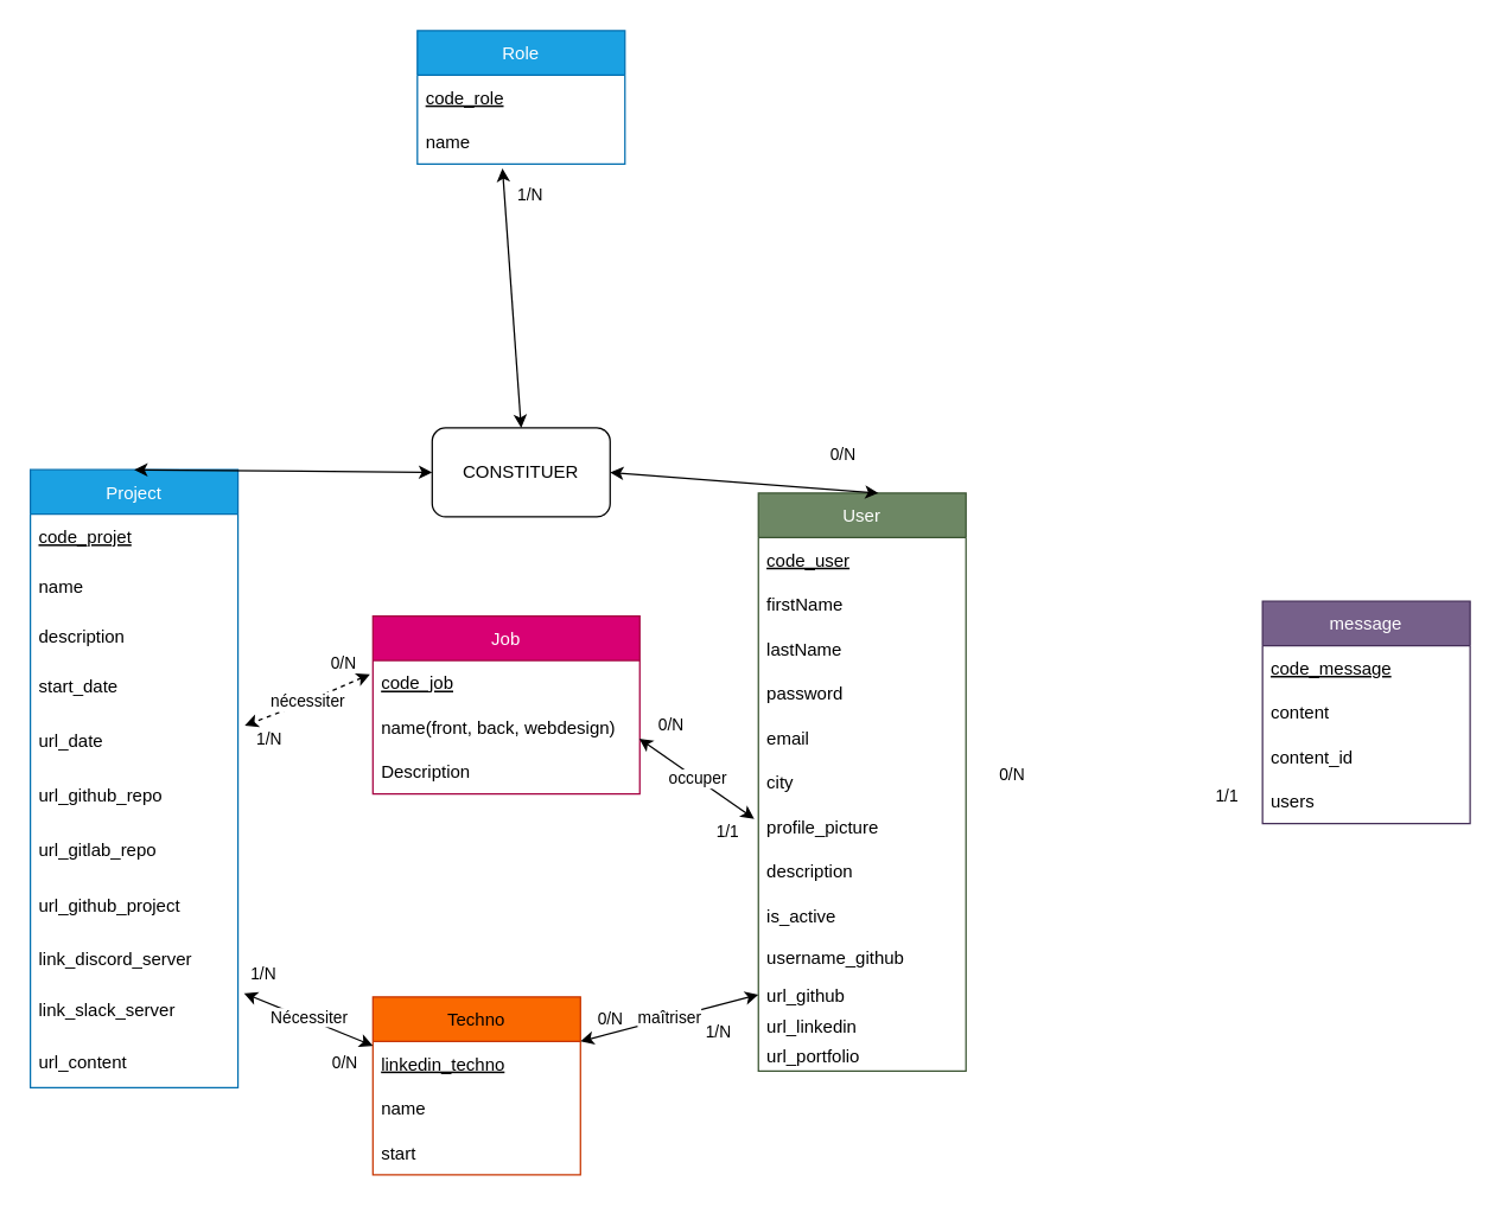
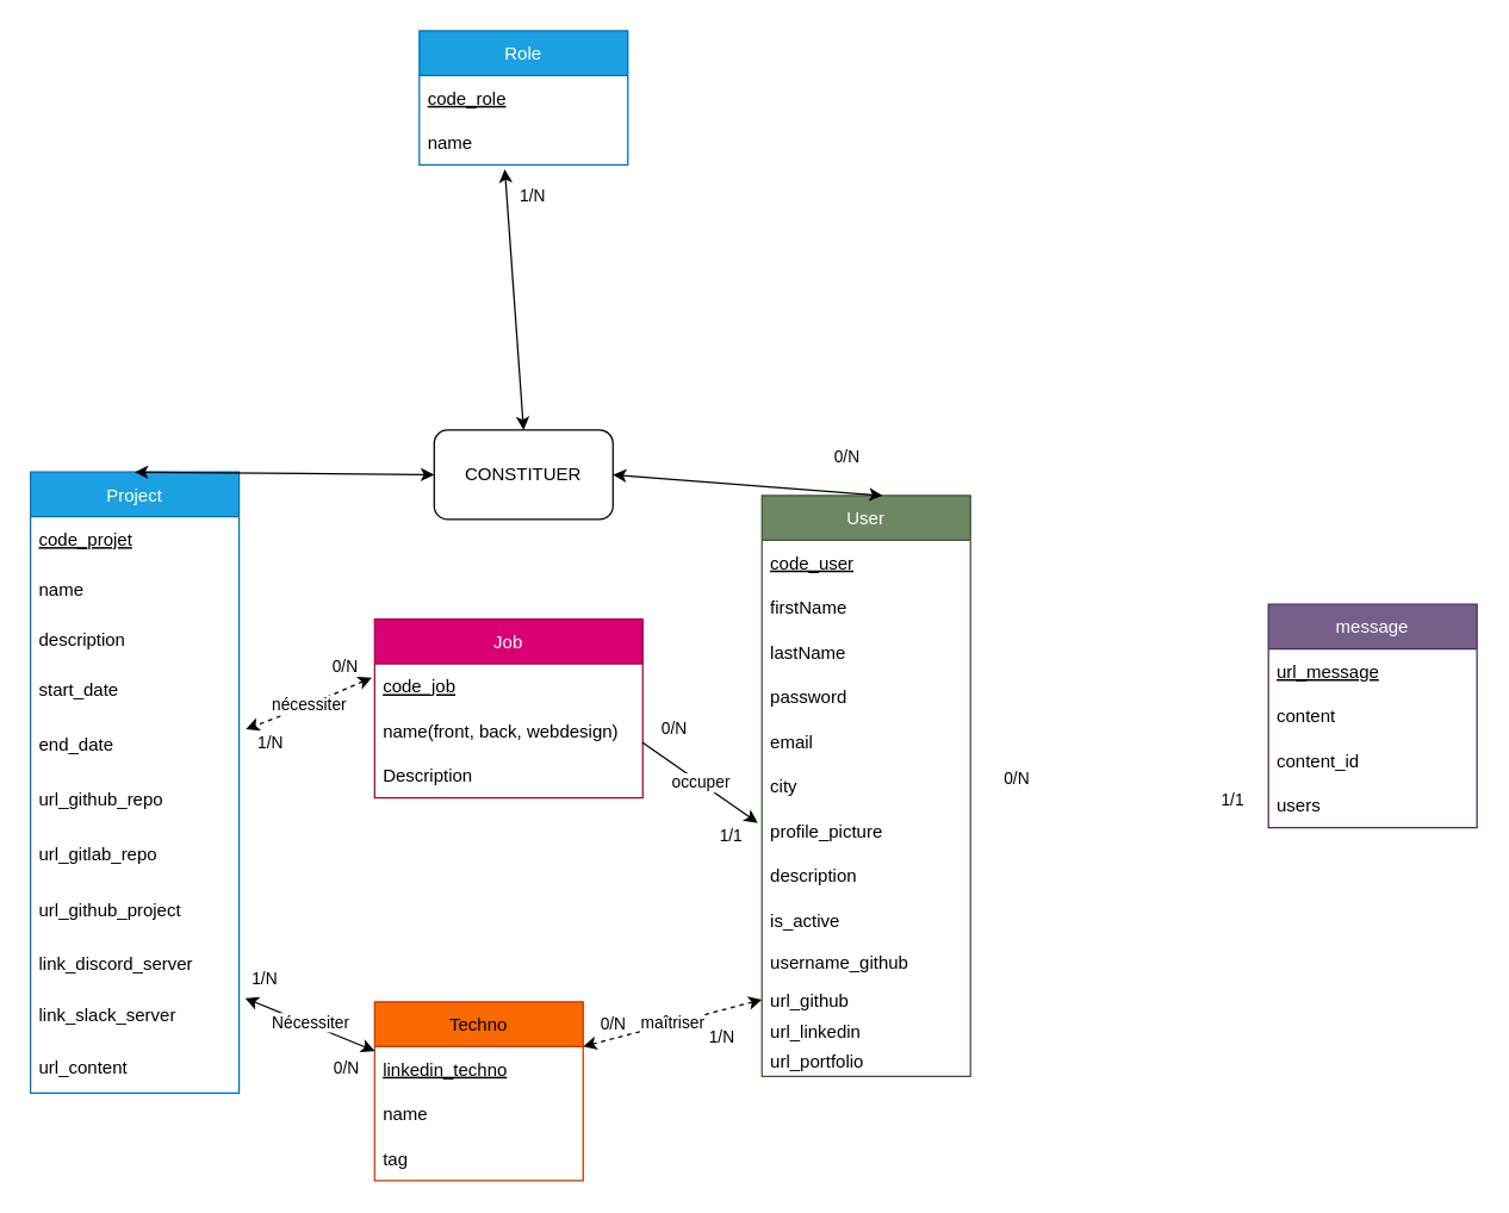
  <mxCell id="0" />
  <mxCell id="1" parent="0" />
  <mxCell id="2" value="Job" style="swimlane;fontStyle=0;childLayout=stackLayout;horizontal=1;startSize=30;horizontalStack=0;resizeParent=1;resizeParentMax=0;resizeLast=0;collapsible=1;marginBottom=0;fillColor=#d80073;fontColor=#ffffff;strokeColor=#A50040;" parent="1" vertex="1"><mxGeometry x="251" y="415" width="180" height="120" as="geometry" /></mxCell>
  <mxCell id="3" value="code_job" style="text;strokeColor=none;fillColor=none;align=left;verticalAlign=middle;spacingLeft=4;spacingRight=4;overflow=hidden;points=[[0,0.5],[1,0.5]];portConstraint=eastwest;rotatable=0;fontStyle=4" parent="2" vertex="1"><mxGeometry y="30" width="180" height="30" as="geometry" /></mxCell>
  <mxCell id="4" value="name(front, back, webdesign)" style="text;strokeColor=none;fillColor=none;align=left;verticalAlign=middle;spacingLeft=4;spacingRight=4;overflow=hidden;points=[[0,0.5],[1,0.5]];portConstraint=eastwest;rotatable=0;" parent="2" vertex="1"><mxGeometry y="60" width="180" height="30" as="geometry" /></mxCell>
  <mxCell id="5" value="Description" style="text;strokeColor=none;fillColor=none;align=left;verticalAlign=middle;spacingLeft=4;spacingRight=4;overflow=hidden;points=[[0,0.5],[1,0.5]];portConstraint=eastwest;rotatable=0;" parent="2" vertex="1"><mxGeometry y="90" width="180" height="30" as="geometry" /></mxCell>
  <mxCell id="6" value="User" style="swimlane;fontStyle=0;childLayout=stackLayout;horizontal=1;startSize=30;horizontalStack=0;resizeParent=1;resizeParentMax=0;resizeLast=0;collapsible=1;marginBottom=0;fillColor=#6d8764;fontColor=#ffffff;strokeColor=#3A5431;" parent="1" vertex="1"><mxGeometry x="511" y="332" width="140" height="390" as="geometry" /></mxCell>
  <mxCell id="7" value="code_user" style="text;strokeColor=none;fillColor=none;align=left;verticalAlign=middle;spacingLeft=4;spacingRight=4;overflow=hidden;points=[[0,0.5],[1,0.5]];portConstraint=eastwest;rotatable=0;fontStyle=4" parent="6" vertex="1"><mxGeometry y="30" width="140" height="30" as="geometry" /></mxCell>
  <mxCell id="8" value="firstName" style="text;strokeColor=none;fillColor=none;align=left;verticalAlign=middle;spacingLeft=4;spacingRight=4;overflow=hidden;points=[[0,0.5],[1,0.5]];portConstraint=eastwest;rotatable=0;" parent="6" vertex="1"><mxGeometry y="60" width="140" height="30" as="geometry" /></mxCell>
  <mxCell id="9" value="lastName" style="text;strokeColor=none;fillColor=none;align=left;verticalAlign=middle;spacingLeft=4;spacingRight=4;overflow=hidden;points=[[0,0.5],[1,0.5]];portConstraint=eastwest;rotatable=0;" parent="6" vertex="1"><mxGeometry y="90" width="140" height="30" as="geometry" /></mxCell>
  <mxCell id="10" value="password" style="text;strokeColor=none;fillColor=none;align=left;verticalAlign=middle;spacingLeft=4;spacingRight=4;overflow=hidden;points=[[0,0.5],[1,0.5]];portConstraint=eastwest;rotatable=0;" parent="6" vertex="1"><mxGeometry y="120" width="140" height="30" as="geometry" /></mxCell>
  <mxCell id="11" value="email" style="text;strokeColor=none;fillColor=none;align=left;verticalAlign=middle;spacingLeft=4;spacingRight=4;overflow=hidden;points=[[0,0.5],[1,0.5]];portConstraint=eastwest;rotatable=0;" parent="6" vertex="1"><mxGeometry y="150" width="140" height="30" as="geometry" /></mxCell>
  <mxCell id="12" value="city" style="text;strokeColor=none;fillColor=none;align=left;verticalAlign=middle;spacingLeft=4;spacingRight=4;overflow=hidden;points=[[0,0.5],[1,0.5]];portConstraint=eastwest;rotatable=0;" parent="6" vertex="1"><mxGeometry y="180" width="140" height="30" as="geometry" /></mxCell>
  <mxCell id="13" value="profile_picture" style="text;strokeColor=none;fillColor=none;align=left;verticalAlign=middle;spacingLeft=4;spacingRight=4;overflow=hidden;points=[[0,0.5],[1,0.5]];portConstraint=eastwest;rotatable=0;" parent="6" vertex="1"><mxGeometry y="210" width="140" height="30" as="geometry" /></mxCell>
  <mxCell id="14" value="description" style="text;strokeColor=none;fillColor=none;align=left;verticalAlign=middle;spacingLeft=4;spacingRight=4;overflow=hidden;points=[[0,0.5],[1,0.5]];portConstraint=eastwest;rotatable=0;" parent="6" vertex="1"><mxGeometry y="240" width="140" height="30" as="geometry" /></mxCell>
  <mxCell id="15" value="is_active" style="text;strokeColor=none;fillColor=none;align=left;verticalAlign=middle;spacingLeft=4;spacingRight=4;overflow=hidden;points=[[0,0.5],[1,0.5]];portConstraint=eastwest;rotatable=0;" parent="6" vertex="1"><mxGeometry y="270" width="140" height="30" as="geometry" /></mxCell>
  <mxCell id="16" value="username_github" style="text;strokeColor=none;fillColor=none;align=left;verticalAlign=middle;spacingLeft=4;spacingRight=4;overflow=hidden;points=[[0,0.5],[1,0.5]];portConstraint=eastwest;rotatable=0;" parent="6" vertex="1"><mxGeometry y="300" width="140" height="27" as="geometry" /></mxCell>
  <mxCell id="17" value="url_github" style="text;strokeColor=none;fillColor=none;align=left;verticalAlign=middle;spacingLeft=4;spacingRight=4;overflow=hidden;points=[[0,0.5],[1,0.5]];portConstraint=eastwest;rotatable=0;" parent="6" vertex="1"><mxGeometry y="327" width="140" height="23" as="geometry" /></mxCell>
  <mxCell id="18" value="url_linkedin" style="text;strokeColor=none;fillColor=none;align=left;verticalAlign=middle;spacingLeft=4;spacingRight=4;overflow=hidden;points=[[0,0.5],[1,0.5]];portConstraint=eastwest;rotatable=0;" parent="6" vertex="1"><mxGeometry y="350" width="140" height="20" as="geometry" /></mxCell>
  <mxCell id="19" value="url_portfolio" style="text;strokeColor=none;fillColor=none;align=left;verticalAlign=middle;spacingLeft=4;spacingRight=4;overflow=hidden;points=[[0,0.5],[1,0.5]];portConstraint=eastwest;rotatable=0;" parent="6" vertex="1"><mxGeometry y="370" width="140" height="20" as="geometry" /></mxCell>
  <mxCell id="20" value="Project" style="swimlane;fontStyle=0;childLayout=stackLayout;horizontal=1;startSize=30;horizontalStack=0;resizeParent=1;resizeParentMax=0;resizeLast=0;collapsible=1;marginBottom=0;fillColor=#1ba1e2;fontColor=#ffffff;strokeColor=#006EAF;" parent="1" vertex="1"><mxGeometry x="20" y="316.27" width="140" height="417" as="geometry" /></mxCell>
  <mxCell id="21" value="code_projet" style="text;strokeColor=none;fillColor=none;align=left;verticalAlign=middle;spacingLeft=4;spacingRight=4;overflow=hidden;points=[[0,0.5],[1,0.5]];portConstraint=eastwest;rotatable=0;fontStyle=4" parent="20" vertex="1"><mxGeometry y="30" width="140" height="30" as="geometry" /></mxCell>
  <mxCell id="22" value="name" style="text;strokeColor=none;fillColor=none;align=left;verticalAlign=middle;spacingLeft=4;spacingRight=4;overflow=hidden;points=[[0,0.5],[1,0.5]];portConstraint=eastwest;rotatable=0;" parent="20" vertex="1"><mxGeometry y="60" width="140" height="37" as="geometry" /></mxCell>
  <mxCell id="23" value="description" style="text;strokeColor=none;fillColor=none;align=left;verticalAlign=middle;spacingLeft=4;spacingRight=4;overflow=hidden;points=[[0,0.5],[1,0.5]];portConstraint=eastwest;rotatable=0;" parent="20" vertex="1"><mxGeometry y="97" width="140" height="30" as="geometry" /></mxCell>
  <mxCell id="24" value="start_date" style="text;strokeColor=none;fillColor=none;align=left;verticalAlign=middle;spacingLeft=4;spacingRight=4;overflow=hidden;points=[[0,0.5],[1,0.5]];portConstraint=eastwest;rotatable=0;" parent="20" vertex="1"><mxGeometry y="127" width="140" height="37" as="geometry" /></mxCell>
- <mxCell id="25" value="url_date" style="text;strokeColor=none;fillColor=none;align=left;verticalAlign=middle;spacingLeft=4;spacingRight=4;overflow=hidden;points=[[0,0.5],[1,0.5]];portConstraint=eastwest;rotatable=0;" parent="20" vertex="1"><mxGeometry y="164" width="140" height="37" as="geometry" /></mxCell>
+ <mxCell id="25" value="end_date" style="text;strokeColor=none;fillColor=none;align=left;verticalAlign=middle;spacingLeft=4;spacingRight=4;overflow=hidden;points=[[0,0.5],[1,0.5]];portConstraint=eastwest;rotatable=0;" parent="20" vertex="1"><mxGeometry y="164" width="140" height="37" as="geometry" /></mxCell>
  <mxCell id="26" value="url_github_repo" style="text;strokeColor=none;fillColor=none;align=left;verticalAlign=middle;spacingLeft=4;spacingRight=4;overflow=hidden;points=[[0,0.5],[1,0.5]];portConstraint=eastwest;rotatable=0;" parent="20" vertex="1"><mxGeometry y="201" width="140" height="37" as="geometry" /></mxCell>
  <mxCell id="27" value="url_gitlab_repo" style="text;strokeColor=none;fillColor=none;align=left;verticalAlign=middle;spacingLeft=4;spacingRight=4;overflow=hidden;points=[[0,0.5],[1,0.5]];portConstraint=eastwest;rotatable=0;" parent="20" vertex="1"><mxGeometry y="238" width="140" height="37" as="geometry" /></mxCell>
  <mxCell id="28" value="url_github_project" style="text;strokeColor=none;fillColor=none;align=left;verticalAlign=middle;spacingLeft=4;spacingRight=4;overflow=hidden;points=[[0,0.5],[1,0.5]];portConstraint=eastwest;rotatable=0;" parent="20" vertex="1"><mxGeometry y="275" width="140" height="37" as="geometry" /></mxCell>
  <mxCell id="29" value="link_discord_server" style="text;strokeColor=none;fillColor=none;align=left;verticalAlign=middle;spacingLeft=4;spacingRight=4;overflow=hidden;points=[[0,0.5],[1,0.5]];portConstraint=eastwest;rotatable=0;" parent="20" vertex="1"><mxGeometry y="312" width="140" height="35" as="geometry" /></mxCell>
  <mxCell id="30" value="link_slack_server" style="text;strokeColor=none;fillColor=none;align=left;verticalAlign=middle;spacingLeft=4;spacingRight=4;overflow=hidden;points=[[0,0.5],[1,0.5]];portConstraint=eastwest;rotatable=0;" parent="20" vertex="1"><mxGeometry y="347" width="140" height="35" as="geometry" /></mxCell>
  <mxCell id="31" value="url_content" style="text;strokeColor=none;fillColor=none;align=left;verticalAlign=middle;spacingLeft=4;spacingRight=4;overflow=hidden;points=[[0,0.5],[1,0.5]];portConstraint=eastwest;rotatable=0;" parent="20" vertex="1"><mxGeometry y="382" width="140" height="35" as="geometry" /></mxCell>
  <mxCell id="32" value="Techno" style="swimlane;fontStyle=0;childLayout=stackLayout;horizontal=1;startSize=30;horizontalStack=0;resizeParent=1;resizeParentMax=0;resizeLast=0;collapsible=1;marginBottom=0;fillColor=#fa6800;fontColor=#000000;strokeColor=#C73500;" parent="1" vertex="1"><mxGeometry x="251" y="672" width="140" height="120" as="geometry" /></mxCell>
  <mxCell id="33" value="linkedin_techno" style="text;strokeColor=none;fillColor=none;align=left;verticalAlign=middle;spacingLeft=4;spacingRight=4;overflow=hidden;points=[[0,0.5],[1,0.5]];portConstraint=eastwest;rotatable=0;fontStyle=4" parent="32" vertex="1"><mxGeometry y="30" width="140" height="30" as="geometry" /></mxCell>
  <mxCell id="34" value="name" style="text;strokeColor=none;fillColor=none;align=left;verticalAlign=middle;spacingLeft=4;spacingRight=4;overflow=hidden;points=[[0,0.5],[1,0.5]];portConstraint=eastwest;rotatable=0;" parent="32" vertex="1"><mxGeometry y="60" width="140" height="30" as="geometry" /></mxCell>
- <mxCell id="35" value="start" style="text;strokeColor=none;fillColor=none;align=left;verticalAlign=middle;spacingLeft=4;spacingRight=4;overflow=hidden;points=[[0,0.5],[1,0.5]];portConstraint=eastwest;rotatable=0;" parent="32" vertex="1"><mxGeometry y="90" width="140" height="30" as="geometry" /></mxCell>
- <mxCell id="36" value="" style="endArrow=classic;html=1;exitX=-0.02;exitY=0.328;exitDx=0;exitDy=0;exitPerimeter=0;entryX=0.998;entryY=0.756;entryDx=0;entryDy=0;startArrow=classic;startFill=1;entryPerimeter=0;" parent="1" source="13" target="4" edge="1"><mxGeometry relative="1" as="geometry"><mxPoint x="831" y="1045" as="sourcePoint" /><mxPoint x="991" y="1045" as="targetPoint" /></mxGeometry></mxCell>
+ <mxCell id="35" value="tag" style="text;strokeColor=none;fillColor=none;align=left;verticalAlign=middle;spacingLeft=4;spacingRight=4;overflow=hidden;points=[[0,0.5],[1,0.5]];portConstraint=eastwest;rotatable=0;" parent="32" vertex="1"><mxGeometry y="90" width="140" height="30" as="geometry" /></mxCell>
+ <mxCell id="36" value="" style="endArrow=none;html=1;exitX=-0.02;exitY=0.328;exitDx=0;exitDy=0;exitPerimeter=0;entryX=0.998;entryY=0.756;entryDx=0;entryDy=0;startArrow=classic;startFill=1;entryPerimeter=0;" parent="1" source="13" target="4" edge="1"><mxGeometry relative="1" as="geometry"><mxPoint x="831" y="1045" as="sourcePoint" /><mxPoint x="991" y="1045" as="targetPoint" /></mxGeometry></mxCell>
  <mxCell id="37" value="occuper" style="edgeLabel;resizable=0;html=1;align=center;verticalAlign=middle;" parent="36" connectable="0" vertex="1"><mxGeometry relative="1" as="geometry" /></mxCell>
  <mxCell id="38" value="1/1" style="edgeLabel;resizable=0;html=1;align=left;verticalAlign=bottom;" parent="36" connectable="0" vertex="1"><mxGeometry x="-1" relative="1" as="geometry"><mxPoint x="-27" y="17" as="offset" /></mxGeometry></mxCell>
  <mxCell id="39" value="0/N" style="edgeLabel;resizable=0;html=1;align=right;verticalAlign=bottom;" parent="36" connectable="0" vertex="1"><mxGeometry x="1" relative="1" as="geometry"><mxPoint x="31" as="offset" /></mxGeometry></mxCell>
  <mxCell id="40" value="message" style="swimlane;fontStyle=0;childLayout=stackLayout;horizontal=1;startSize=30;horizontalStack=0;resizeParent=1;resizeParentMax=0;resizeLast=0;collapsible=1;marginBottom=0;fillColor=#76608a;fontColor=#ffffff;strokeColor=#432D57;" parent="1" vertex="1"><mxGeometry x="851" y="405" width="140" height="150" as="geometry" /></mxCell>
- <mxCell id="41" value="code_message" style="text;strokeColor=none;fillColor=none;align=left;verticalAlign=middle;spacingLeft=4;spacingRight=4;overflow=hidden;points=[[0,0.5],[1,0.5]];portConstraint=eastwest;rotatable=0;fontStyle=4" parent="40" vertex="1"><mxGeometry y="30" width="140" height="30" as="geometry" /></mxCell>
+ <mxCell id="41" value="url_message" style="text;strokeColor=none;fillColor=none;align=left;verticalAlign=middle;spacingLeft=4;spacingRight=4;overflow=hidden;points=[[0,0.5],[1,0.5]];portConstraint=eastwest;rotatable=0;fontStyle=4" parent="40" vertex="1"><mxGeometry y="30" width="140" height="30" as="geometry" /></mxCell>
  <mxCell id="42" value="content" style="text;strokeColor=none;fillColor=none;align=left;verticalAlign=middle;spacingLeft=4;spacingRight=4;overflow=hidden;points=[[0,0.5],[1,0.5]];portConstraint=eastwest;rotatable=0;" parent="40" vertex="1"><mxGeometry y="60" width="140" height="30" as="geometry" /></mxCell>
  <mxCell id="43" value="content_id" style="text;strokeColor=none;fillColor=none;align=left;verticalAlign=middle;spacingLeft=4;spacingRight=4;overflow=hidden;points=[[0,0.5],[1,0.5]];portConstraint=eastwest;rotatable=0;" parent="40" vertex="1"><mxGeometry y="90" width="140" height="30" as="geometry" /></mxCell>
  <mxCell id="44" value="users" style="text;strokeColor=none;fillColor=none;align=left;verticalAlign=middle;spacingLeft=4;spacingRight=4;overflow=hidden;points=[[0,0.5],[1,0.5]];portConstraint=eastwest;rotatable=0;" parent="40" vertex="1"><mxGeometry y="120" width="140" height="30" as="geometry" /></mxCell>
  <mxCell id="45" value="" style="endArrow=classic;html=1;startArrow=classic;startFill=1;entryX=0;entryY=0.1;entryDx=0;entryDy=0;entryPerimeter=0;exitX=1.022;exitY=0.044;exitDx=0;exitDy=0;exitPerimeter=0;" parent="1" target="33" edge="1"><mxGeometry relative="1" as="geometry"><mxPoint x="164.08" y="669.54" as="sourcePoint" /><mxPoint x="262" y="775" as="targetPoint" /><Array as="points" /></mxGeometry></mxCell>
  <mxCell id="46" value="Nécessiter&lt;br&gt;" style="edgeLabel;resizable=0;html=1;align=center;verticalAlign=middle;" parent="45" connectable="0" vertex="1"><mxGeometry relative="1" as="geometry"><mxPoint y="-2" as="offset" /></mxGeometry></mxCell>
  <mxCell id="47" value="1/N" style="edgeLabel;resizable=0;html=1;align=left;verticalAlign=bottom;" parent="45" connectable="0" vertex="1"><mxGeometry x="-1" relative="1" as="geometry"><mxPoint x="3" y="-5" as="offset" /></mxGeometry></mxCell>
  <mxCell id="48" value="0/N" style="edgeLabel;resizable=0;html=1;align=right;verticalAlign=bottom;" parent="45" connectable="0" vertex="1"><mxGeometry x="1" relative="1" as="geometry"><mxPoint x="-10" y="20" as="offset" /></mxGeometry></mxCell>
- <mxCell id="49" value="maîtriser" style="endArrow=classic;html=1;entryX=0;entryY=0.5;entryDx=0;entryDy=0;startArrow=classic;startFill=1;exitX=1;exitY=0.25;exitDx=0;exitDy=0;" parent="1" source="32" target="17" edge="1"><mxGeometry relative="1" as="geometry"><mxPoint x="361" y="695" as="sourcePoint" /><mxPoint x="331" y="695" as="targetPoint" /></mxGeometry></mxCell>
+ <mxCell id="49" value="maîtriser" style="endArrow=classic;html=1;entryX=0;entryY=0.5;entryDx=0;entryDy=0;startArrow=classic;startFill=1;exitX=1;exitY=0.25;exitDx=0;exitDy=0;dashed=1;" parent="1" source="32" target="17" edge="1"><mxGeometry relative="1" as="geometry"><mxPoint x="361" y="695" as="sourcePoint" /><mxPoint x="331" y="695" as="targetPoint" /></mxGeometry></mxCell>
  <mxCell id="50" value="0/N" style="edgeLabel;resizable=0;html=1;align=left;verticalAlign=bottom;" parent="49" connectable="0" vertex="1"><mxGeometry x="-1" relative="1" as="geometry"><mxPoint x="10" y="-7" as="offset" /></mxGeometry></mxCell>
  <mxCell id="51" value="1/N" style="edgeLabel;resizable=0;html=1;align=right;verticalAlign=bottom;" parent="49" connectable="0" vertex="1"><mxGeometry x="1" relative="1" as="geometry"><mxPoint x="-18" y="33" as="offset" /></mxGeometry></mxCell>
  <mxCell id="52" value="1/1" style="edgeLabel;resizable=0;html=1;align=right;verticalAlign=bottom;" parent="1" connectable="0" vertex="1"><mxGeometry x="835.003" y="545.003" as="geometry" /></mxCell>
  <mxCell id="53" value="nécessiter" style="endArrow=classic;html=1;entryX=1.033;entryY=0.234;entryDx=0;entryDy=0;exitX=-0.011;exitY=0.311;exitDx=0;exitDy=0;startArrow=classic;startFill=1;entryPerimeter=0;exitPerimeter=0;dashed=1;" parent="1" source="3" target="25" edge="1"><mxGeometry relative="1" as="geometry"><mxPoint x="349.18" y="416.1" as="sourcePoint" /><mxPoint x="151" y="134.998" as="targetPoint" /><Array as="points"><mxPoint x="201" y="475" /></Array></mxGeometry></mxCell>
  <mxCell id="54" value="0/N" style="edgeLabel;resizable=0;html=1;align=left;verticalAlign=bottom;" parent="53" connectable="0" vertex="1"><mxGeometry x="-1" relative="1" as="geometry"><mxPoint x="-28" y="1" as="offset" /></mxGeometry></mxCell>
  <mxCell id="55" value="1/N" style="edgeLabel;resizable=0;html=1;align=right;verticalAlign=bottom;" parent="53" connectable="0" vertex="1"><mxGeometry x="1" relative="1" as="geometry"><mxPoint x="25" y="17" as="offset" /></mxGeometry></mxCell>
  <mxCell id="56" value="Role" style="swimlane;fontStyle=0;childLayout=stackLayout;horizontal=1;startSize=30;horizontalStack=0;resizeParent=1;resizeParentMax=0;resizeLast=0;collapsible=1;marginBottom=0;fillColor=#1ba1e2;fontColor=#ffffff;strokeColor=#006EAF;" parent="1" vertex="1"><mxGeometry x="281" y="20" width="140" height="90" as="geometry" /></mxCell>
  <mxCell id="57" value="code_role" style="text;strokeColor=none;fillColor=none;align=left;verticalAlign=middle;spacingLeft=4;spacingRight=4;overflow=hidden;points=[[0,0.5],[1,0.5]];portConstraint=eastwest;rotatable=0;fontStyle=4" parent="56" vertex="1"><mxGeometry y="30" width="140" height="30" as="geometry" /></mxCell>
  <mxCell id="58" value="name" style="text;strokeColor=none;fillColor=none;align=left;verticalAlign=middle;spacingLeft=4;spacingRight=4;overflow=hidden;points=[[0,0.5],[1,0.5]];portConstraint=eastwest;rotatable=0;" parent="56" vertex="1"><mxGeometry y="60" width="140" height="30" as="geometry" /></mxCell>
  <mxCell id="59" value="" style="endArrow=classic;html=1;startArrow=classic;startFill=1;entryX=0.5;entryY=0;entryDx=0;entryDy=0;exitX=1;exitY=0.5;exitDx=0;exitDy=0;" parent="1" source="60" edge="1"><mxGeometry relative="1" as="geometry"><mxPoint x="418" y="243" as="sourcePoint" /><mxPoint x="592" y="332" as="targetPoint" /></mxGeometry></mxCell>
  <mxCell id="60" value="CONSTITUER" style="rounded=1;whiteSpace=wrap;html=1;" vertex="1" parent="1"><mxGeometry x="291" y="288" width="120" height="60" as="geometry" /></mxCell>
  <mxCell id="61" value="" style="endArrow=classic;html=1;startArrow=classic;startFill=1;entryX=0;entryY=0.5;entryDx=0;entryDy=0;exitX=0.5;exitY=0;exitDx=0;exitDy=0;" edge="1" parent="1" source="20" target="60"><mxGeometry relative="1" as="geometry"><mxPoint x="84" y="195.5" as="sourcePoint" /><mxPoint x="239" y="286.5" as="targetPoint" /></mxGeometry></mxCell>
  <mxCell id="62" value="" style="endArrow=classic;html=1;startArrow=classic;startFill=1;entryX=0.5;entryY=0;entryDx=0;entryDy=0;exitX=0.41;exitY=1.097;exitDx=0;exitDy=0;exitPerimeter=0;" edge="1" parent="1" source="58" target="60"><mxGeometry relative="1" as="geometry"><mxPoint x="152" y="142" as="sourcePoint" /><mxPoint x="307" y="233" as="targetPoint" /></mxGeometry></mxCell>
  <mxCell id="63" value="0/N" style="edgeLabel;resizable=0;html=1;align=right;verticalAlign=bottom;" connectable="0" vertex="1" parent="1"><mxGeometry x="690.785" y="530.005" as="geometry" /></mxCell>
  <mxCell id="64" value="1/N" style="edgeLabel;resizable=0;html=1;align=right;verticalAlign=bottom;" connectable="0" vertex="1" parent="1"><mxGeometry x="366.005" y="138.995" as="geometry" /></mxCell>
  <mxCell id="65" value="0/N" style="edgeLabel;resizable=0;html=1;align=right;verticalAlign=bottom;" connectable="0" vertex="1" parent="1"><mxGeometry x="577.005" y="313.995" as="geometry" /></mxCell>
